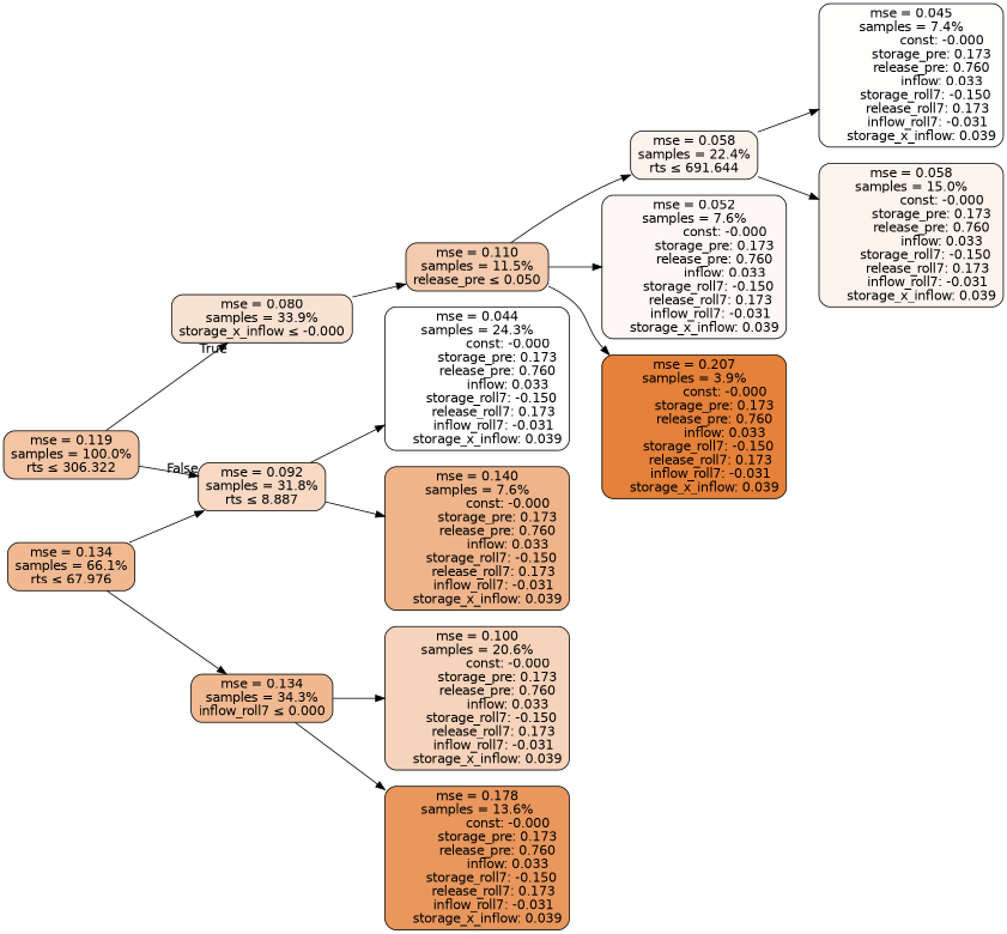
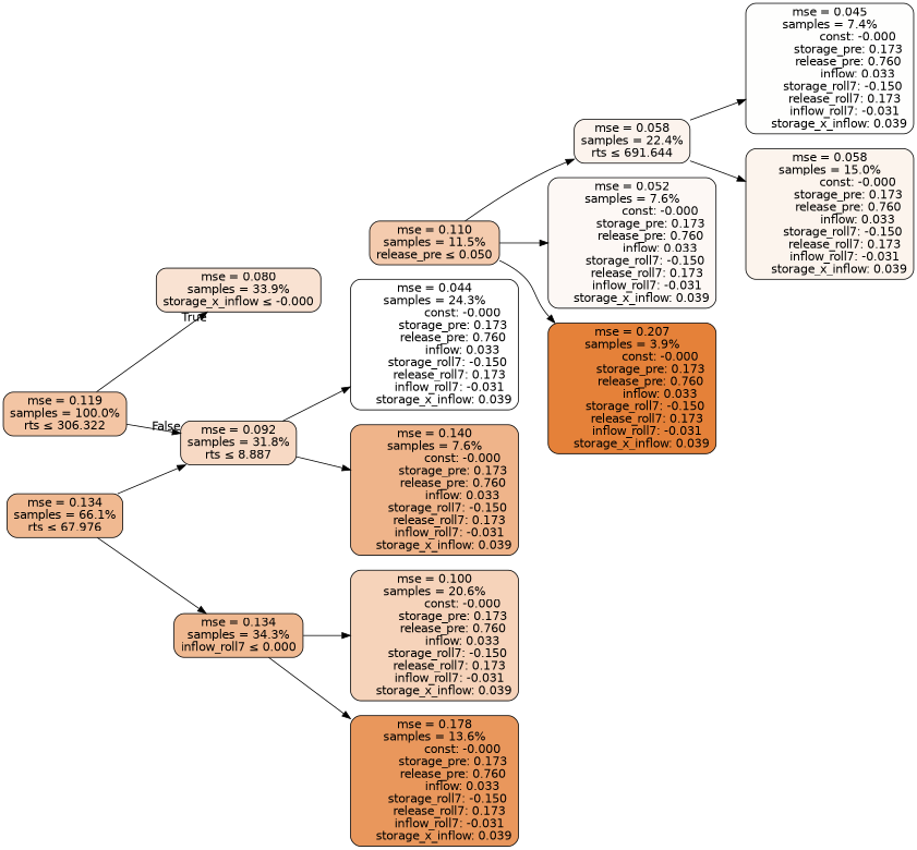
  digraph {
    rankdir=LR
    node [color=black fillcolor="#f0b991" fontname=helvetica shape=rectangle style="filled, rounded"]
    edge [fontname=helvetica]
    n1 [fillcolor="#f3c5a4" label="mse = 0.119\nsamples = 100.0%\nrts &le; 306.322"]
    n2 [fillcolor="#f9e2d2" label="mse = 0.080\nsamples = 33.9%\nstorage_x_inflow &le; -0.000"]
    n3 [fillcolor="#f7d9c4" label="mse = 0.092\nsamples = 31.8%\nrts &le; 8.887"]
    n4 [label="mse = 0.134\nsamples = 66.1%\nrts &le; 67.976"]
    n5 [label="mse = 0.134\nsamples = 34.3%\ninflow_roll7 &le; 0.000"]
    n6 [fillcolor="#f4cbae" label="mse = 0.110\nsamples = 11.5%\nrelease_pre &le; 0.050"]
    n7 [fillcolor="#ffffff" label="mse = 0.044\nsamples = 24.3%\n               const: -0.000\n          storage_pre: 0.173\n          release_pre: 0.760\n               inflow: 0.033\n       storage_roll7: -0.150\n        release_roll7: 0.173\n        inflow_roll7: -0.031\n     storage_x_inflow: 0.039"]
    n8 [fillcolor="#efb48a" label="mse = 0.140\nsamples = 7.6%\n               const: -0.000\n          storage_pre: 0.173\n          release_pre: 0.760\n               inflow: 0.033\n       storage_roll7: -0.150\n        release_roll7: 0.173\n        inflow_roll7: -0.031\n     storage_x_inflow: 0.039"]
    n9 [fillcolor="#f6d3ba" label="mse = 0.100\nsamples = 20.6%\n               const: -0.000\n          storage_pre: 0.173\n          release_pre: 0.760\n               inflow: 0.033\n       storage_roll7: -0.150\n        release_roll7: 0.173\n        inflow_roll7: -0.031\n     storage_x_inflow: 0.039"]
    n10 [fillcolor="#e9975c" label="mse = 0.178\nsamples = 13.6%\n               const: -0.000\n          storage_pre: 0.173\n          release_pre: 0.760\n               inflow: 0.033\n       storage_roll7: -0.150\n        release_roll7: 0.173\n        inflow_roll7: -0.031\n     storage_x_inflow: 0.039"]
    n11 [fillcolor="#fcf3ed" label="mse = 0.058\nsamples = 22.4%\nrts &le; 691.644"]
    n12 [fillcolor="#fefefd" label="mse = 0.045\nsamples = 7.4%\n               const: -0.000\n          storage_pre: 0.173\n          release_pre: 0.760\n               inflow: 0.033\n       storage_roll7: -0.150\n        release_roll7: 0.173\n        inflow_roll7: -0.031\n     storage_x_inflow: 0.039"]
    n13 [fillcolor="#fcf4ed" label="mse = 0.058\nsamples = 15.0%\n               const: -0.000\n          storage_pre: 0.173\n          release_pre: 0.760\n               inflow: 0.033\n       storage_roll7: -0.150\n        release_roll7: 0.173\n        inflow_roll7: -0.031\n     storage_x_inflow: 0.039"]
    n14 [fillcolor="#fdf8f5" label="mse = 0.052\nsamples = 7.6%\n               const: -0.000\n          storage_pre: 0.173\n          release_pre: 0.760\n               inflow: 0.033\n       storage_roll7: -0.150\n        release_roll7: 0.173\n        inflow_roll7: -0.031\n     storage_x_inflow: 0.039"]
    n15 [fillcolor="#e58139" label="mse = 0.207\nsamples = 3.9%\n               const: -0.000\n          storage_pre: 0.173\n          release_pre: 0.760\n               inflow: 0.033\n       storage_roll7: -0.150\n        release_roll7: 0.173\n        inflow_roll7: -0.031\n     storage_x_inflow: 0.039"]
    n1 -> n2 [headlabel=True labelangle=-45 labeldistance=2.5]
    n1 -> n3 [headlabel=False labelangle=45 labeldistance=2.5]
-   n2 -> n6
    n3 -> n7
    n3 -> n8
    n4 -> n3
    n4 -> n5
    n5 -> n9
    n5 -> n10
    n6 -> n11
    n6 -> n14
    n6 -> n15
    n11 -> n12
    n11 -> n13
  }
